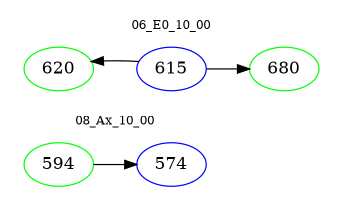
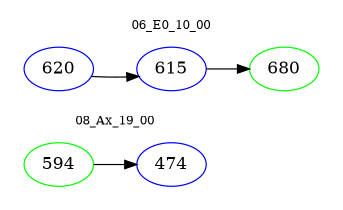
  digraph {
    rankdir=LR
    node [color=green]
    edge [color=black]
    n1 [label=594]
-   n2 [color=blue label=574]
-   n3 [label=620]
+   n2 [color=blue label=474]
+   n3 [color=blue label=620]
    n4 [color=blue label=615]
    n5 [label=680]
    subgraph cluster_1 {
      color=white
      fontsize=10
-     label="08_Ax_10_00"
+     label="08_Ax_19_00"
      n1
      n2
    }
    subgraph cluster_2 {
      color=white
      fontsize=10
      label="06_E0_10_00"
      n3
      n4
      n5
    }
    n1 -> n2
-   n4 -> n3
+   n3 -> n4
    n4 -> n5
  }
